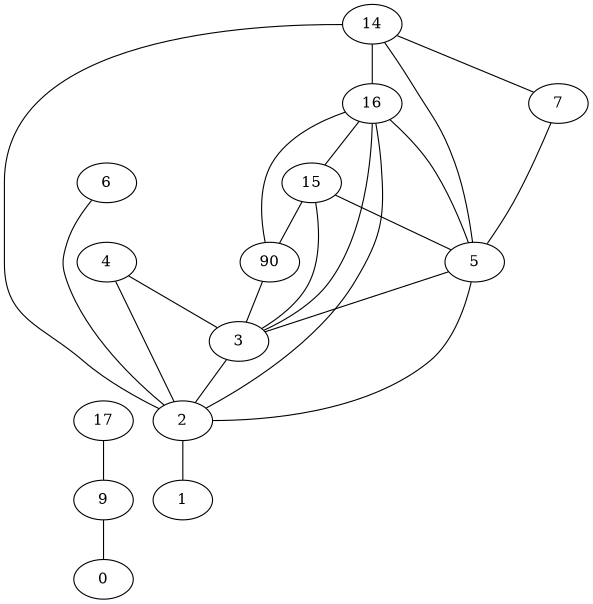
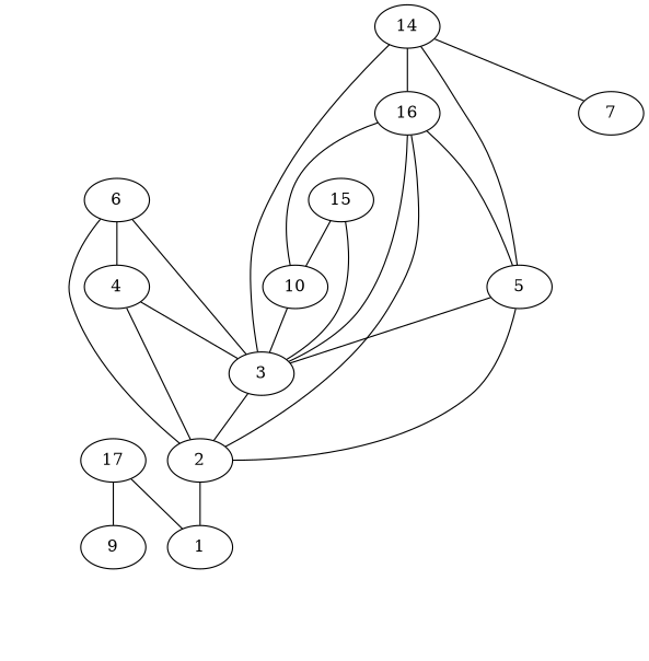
  digraph {
    rankdir=BT
    edge [arrowhead=both]
-   0
    9
    n3 [label=17]
    1
    2
    3
    4
    5
    6
    n10 [label=16]
-   10 [label=90]
+   10
    n12 [label=15]
    14
    7
-   0 -> 9
    9 -> n3
+   1 -> n3
    1 -> 2
    2 -> 3
    2 -> 4
    2 -> 5
    2 -> 6
    2 -> n10
    3 -> 4
    3 -> 5
+   3 -> 6
    3 -> n10
    3 -> 10
    3 -> n12
-   2 -> 14
+   3 -> 14
+   4 -> 6
    5 -> n10
-   5 -> n12
    5 -> 14
-   5 -> 7
    n10 -> 14
    10 -> n10
    10 -> n12
-   n12 -> n10
    7 -> 14
  }
